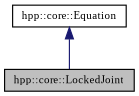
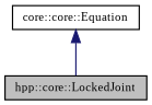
  digraph {
    fontname="Liberation Serif"
    node [color=black fontname="Liberation Serif" fontsize=10 shape=record style=filled]
    n1 [fillcolor=grey75 fontcolor=black height=0.2 label="hpp::core::LockedJoint" width=0.4]
-   n2 [fillcolor=white height=0.2 label="hpp::core::Equation" width=0.4]
+   n2 [fillcolor=white height=0.2 label="core::core::Equation" width=0.4]
    n2 -> n1 [color=midnightblue dir=back fontname="Liberation Serif" fontsize=10 labelfontname=Helvetica labelfontsize=10 style=solid]
  }
